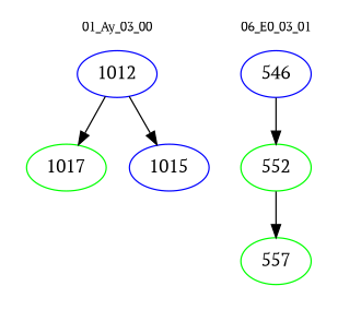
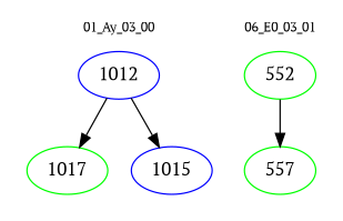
  digraph {
    fontname="PT Serif"
    node [color=blue fontname="PT Serif"]
    edge [color=black fontname="PT Serif"]
    n1 [label=1012]
    n2 [color=green label=1017]
    n3 [label=1015]
-   n4 [label=546]
    n5 [color=green label=552]
    n6 [color=green label=557]
    subgraph cluster_1 {
      color=white
      fontsize=10
      label="01_Ay_03_00"
      n1
      n2
      n3
    }
    subgraph cluster_2 {
      color=white
      fontsize=10
      label="06_E0_03_01"
-     n4
      n5
      n6
    }
    n1 -> n2
    n1 -> n3
-   n4 -> n5
    n5 -> n6
  }
